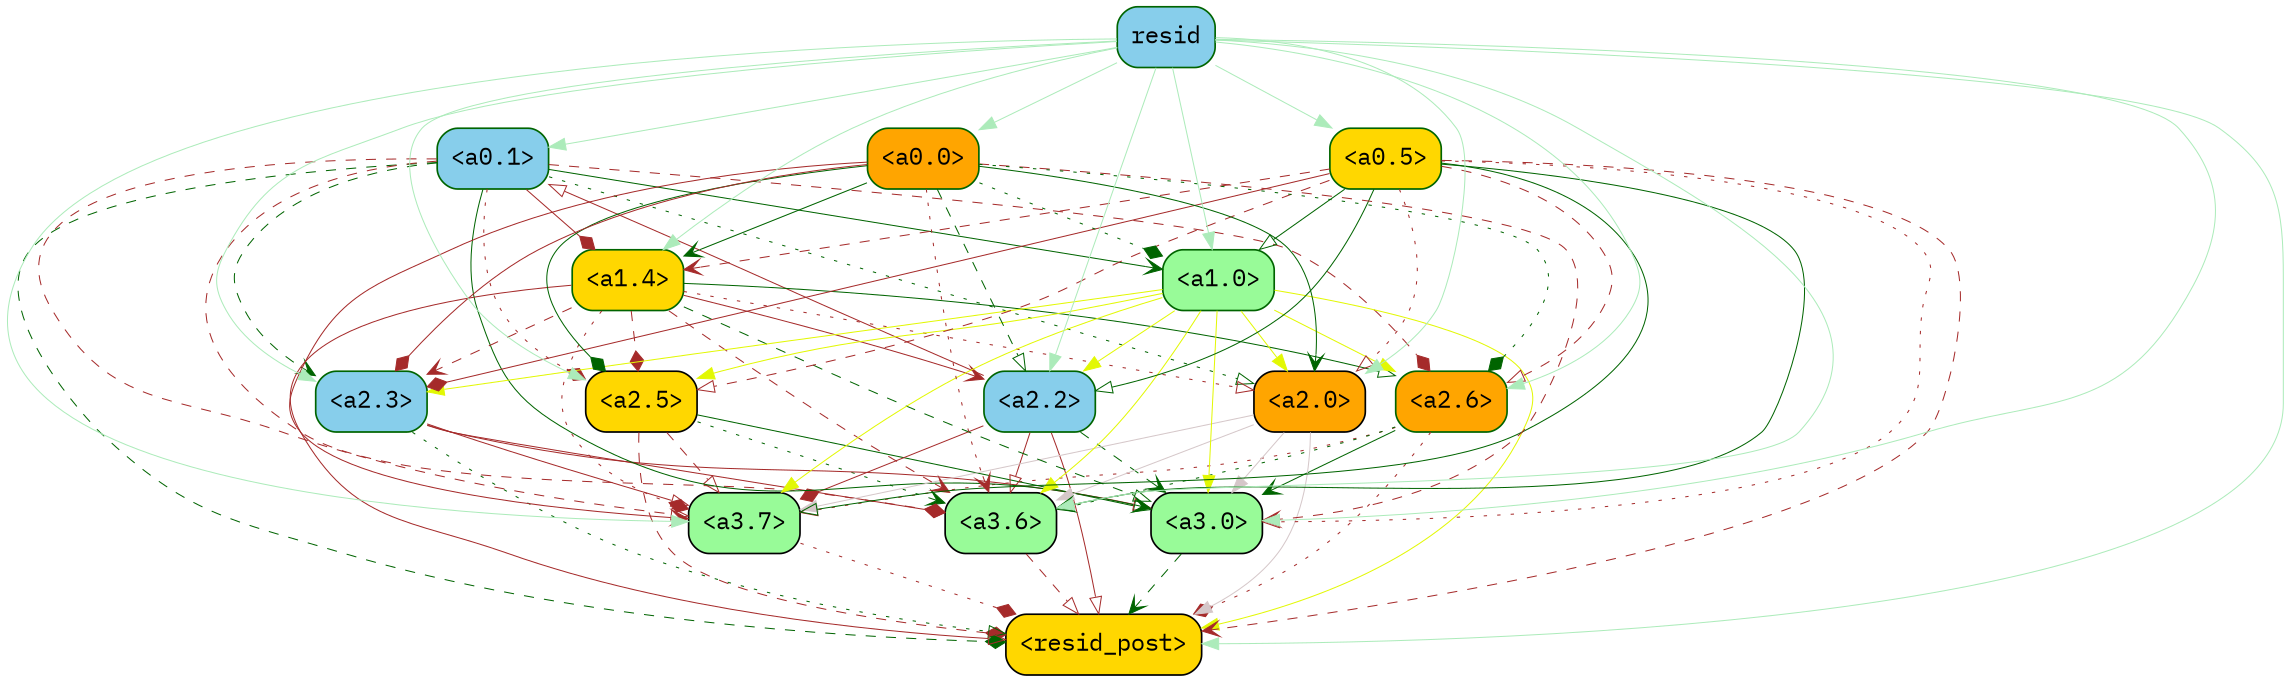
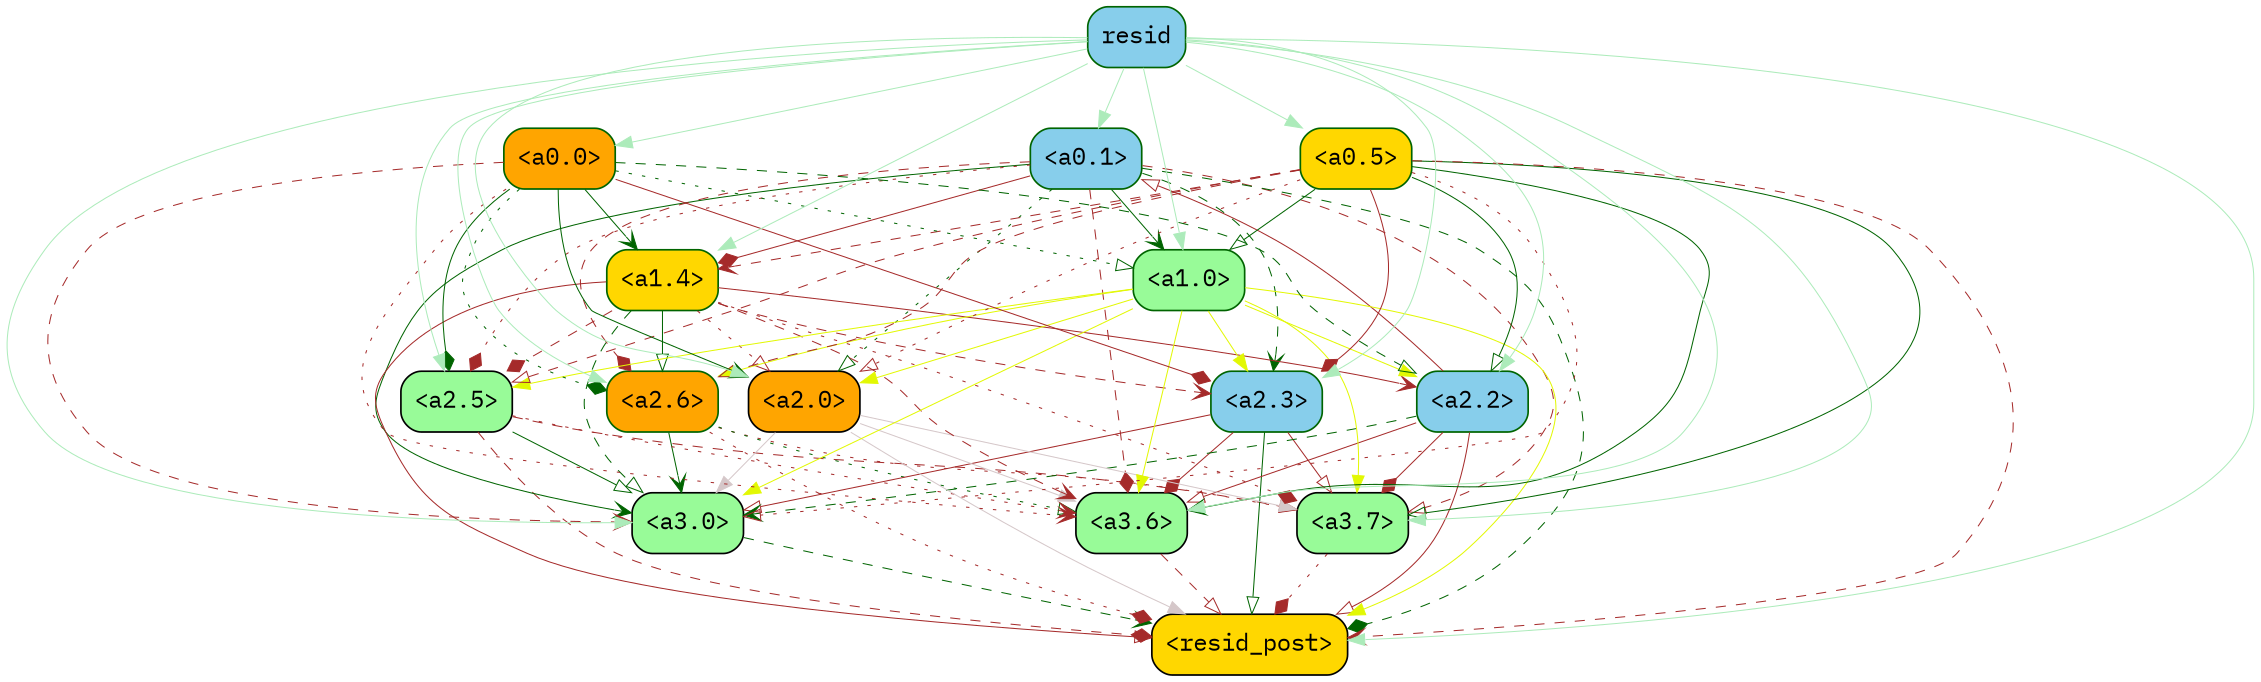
  strict digraph {
    fontname="IBM Plex Mono"
    splines=true
    node [color=darkgreen fillcolor=palegreen fontname="IBM Plex Mono" shape=box style="filled, rounded"]
    edge [color=brown fontname="IBM Plex Mono" penwidth=0.6]
    "<a3.7>" [color=black]
    "<resid_post>" [color=black fillcolor=gold]
    "<a3.6>" [color=black]
    "<a3.0>" [color=black]
    "<a2.6>" [fillcolor=orange]
-   "<a2.5>" [color=black fillcolor=gold]
+   "<a2.5>" [color=black]
    "<a2.3>" [fillcolor=skyblue]
    "<a2.2>" [fillcolor=skyblue]
    "<a0.1>" [fillcolor=skyblue]
    "<a2.0>" [color=black fillcolor=orange]
    "<a1.4>" [fillcolor=gold]
    "<a1.0>"
    "<a0.5>" [fillcolor=gold]
    "<a0.0>" [fillcolor=orange]
    n15 [fillcolor=skyblue label=resid]
    "<a3.7>" -> "<resid_post>" [arrowhead=diamond style=dotted]
    "<a3.6>" -> "<resid_post>" [arrowhead=onormal style=dashed]
    "<a3.0>" -> "<resid_post>" [arrowhead=vee color=darkgreen style=dashed]
    "<a2.6>" -> "<a3.7>" [arrowhead=onormal style=dotted]
    "<a2.6>" -> "<resid_post>" [arrowhead=diamond style=dotted]
    "<a2.6>" -> "<a3.6>" [arrowhead=onormal color=darkgreen style=dotted]
    "<a2.6>" -> "<a3.0>" [arrowhead=vee color=darkgreen style=bold]
    "<a2.5>" -> "<a3.7>" [arrowhead=onormal style=dashed]
    "<a2.5>" -> "<resid_post>" [arrowhead=diamond style=dashed]
-   "<a2.5>" -> "<a3.6>" [arrowhead=vee color=darkgreen style=dotted]
+   "<a2.5>" -> "<a3.6>" [arrowhead=vee style=dotted]
    "<a2.5>" -> "<a3.0>" [arrowhead=onormal color=darkgreen style=bold]
    "<a2.3>" -> "<a3.7>" [arrowhead=onormal style=bold]
-   "<a2.3>" -> "<resid_post>" [arrowhead=onormal color=darkgreen style=dotted]
+   "<a2.3>" -> "<resid_post>" [arrowhead=onormal color=darkgreen style=bold]
    "<a2.3>" -> "<a3.6>" [arrowhead=diamond style=bold]
    "<a2.3>" -> "<a3.0>" [arrowhead=onormal style=bold]
    "<a2.2>" -> "<a3.7>" [arrowhead=diamond style=bold]
    "<a2.2>" -> "<resid_post>" [arrowhead=onormal style=bold]
    "<a2.2>" -> "<a3.6>" [arrowhead=onormal style=bold]
    "<a2.2>" -> "<a3.0>" [arrowhead=vee color=darkgreen style=dashed]
    "<a2.2>" -> "<a0.1>" [arrowhead=onormal style=bold]
    "<a0.1>" -> "<a3.7>" [arrowhead=onormal style=dashed]
    "<a0.1>" -> "<resid_post>" [arrowhead=diamond color=darkgreen style=dashed]
    "<a0.1>" -> "<a3.6>" [arrowhead=diamond style=dashed]
    "<a0.1>" -> "<a3.0>" [arrowhead=vee color=darkgreen style=bold]
    "<a0.1>" -> "<a2.6>" [arrowhead=diamond style=dashed]
    "<a0.1>" -> "<a2.5>" [arrowhead=diamond style=dotted]
    "<a0.1>" -> "<a2.3>" [arrowhead=vee color=darkgreen style=dashed]
    "<a0.1>" -> "<a2.0>" [arrowhead=onormal color=darkgreen style=dotted]
    "<a0.1>" -> "<a1.4>" [arrowhead=diamond style=bold]
    "<a0.1>" -> "<a1.0>" [arrowhead=vee color=darkgreen style=bold]
    "<a2.0>" -> "<a3.7>" [color="#d5c7c9"]
    "<a2.0>" -> "<resid_post>" [color="#d5c7c9"]
    "<a2.0>" -> "<a3.6>" [color="#d5c7c9"]
    "<a2.0>" -> "<a3.0>" [color="#d5c7c9"]
    "<a1.4>" -> "<a3.7>" [arrowhead=diamond style=dotted]
    "<a1.4>" -> "<resid_post>" [arrowhead=onormal style=bold]
    "<a1.4>" -> "<a3.6>" [arrowhead=vee style=dashed]
    "<a1.4>" -> "<a3.0>" [arrowhead=onormal color=darkgreen style=dashed]
    "<a1.4>" -> "<a2.6>" [arrowhead=onormal color=darkgreen style=bold]
    "<a1.4>" -> "<a2.5>" [arrowhead=diamond style=dashed]
    "<a1.4>" -> "<a2.3>" [arrowhead=vee style=dashed]
    "<a1.4>" -> "<a2.2>" [arrowhead=vee style=bold]
    "<a1.4>" -> "<a2.0>" [arrowhead=onormal style=dotted]
    "<a1.0>" -> "<a3.7>" [color="#e2f803"]
    "<a1.0>" -> "<resid_post>" [color="#e2f803"]
    "<a1.0>" -> "<a3.6>" [color="#e2f803"]
    "<a1.0>" -> "<a3.0>" [color="#e2f803"]
    "<a1.0>" -> "<a2.6>" [color="#e2f803"]
    "<a1.0>" -> "<a2.5>" [color="#e2f803"]
    "<a1.0>" -> "<a2.3>" [color="#e2f803"]
    "<a1.0>" -> "<a2.2>" [color="#e2f803"]
    "<a1.0>" -> "<a2.0>" [color="#e2f803"]
    "<a0.5>" -> "<a3.7>" [arrowhead=onormal color=darkgreen style=bold]
    "<a0.5>" -> "<resid_post>" [arrowhead=vee style=dashed]
    "<a0.5>" -> "<a3.6>" [arrowhead=vee color=darkgreen style=bold]
    "<a0.5>" -> "<a3.0>" [arrowhead=onormal style=dotted]
    "<a0.5>" -> "<a2.6>" [arrowhead=onormal style=dashed]
    "<a0.5>" -> "<a2.5>" [arrowhead=onormal style=dashed]
    "<a0.5>" -> "<a2.3>" [arrowhead=diamond style=bold]
    "<a0.5>" -> "<a2.2>" [arrowhead=onormal color=darkgreen style=bold]
    "<a0.5>" -> "<a2.0>" [arrowhead=onormal style=dotted]
    "<a0.5>" -> "<a1.4>" [arrowhead=vee style=dashed]
    "<a0.5>" -> "<a1.0>" [arrowhead=onormal color=darkgreen style=bold]
-   "<a0.0>" -> "<a3.7>" [arrowhead=vee style=bold]
    "<a0.0>" -> "<a3.6>" [arrowhead=vee style=dotted]
    "<a0.0>" -> "<a3.0>" [arrowhead=vee style=dashed]
    "<a0.0>" -> "<a2.6>" [arrowhead=diamond color=darkgreen style=dotted]
    "<a0.0>" -> "<a2.5>" [arrowhead=diamond color=darkgreen style=bold]
    "<a0.0>" -> "<a2.3>" [arrowhead=diamond style=bold]
    "<a0.0>" -> "<a2.2>" [arrowhead=onormal color=darkgreen style=dashed]
    "<a0.0>" -> "<a2.0>" [arrowhead=vee color=darkgreen style=bold]
    "<a0.0>" -> "<a1.4>" [arrowhead=vee color=darkgreen style=bold]
-   "<a0.0>" -> "<a1.0>" [arrowhead=diamond color=darkgreen style=dotted]
+   "<a0.0>" -> "<a1.0>" [arrowhead=onormal color=darkgreen style=dotted]
    n15 -> "<a3.7>" [color="#acebba"]
    n15 -> "<resid_post>" [color="#acebba"]
    n15 -> "<a3.6>" [color="#acebba"]
    n15 -> "<a3.0>" [color="#acebba"]
    n15 -> "<a2.6>" [color="#acebba"]
    n15 -> "<a2.5>" [color="#acebba"]
    n15 -> "<a2.3>" [color="#acebba"]
    n15 -> "<a2.2>" [color="#acebba"]
    n15 -> "<a0.1>" [color="#acebba"]
    n15 -> "<a2.0>" [color="#acebba"]
    n15 -> "<a1.4>" [color="#acebba"]
    n15 -> "<a1.0>" [color="#acebba"]
    n15 -> "<a0.5>" [color="#acebba"]
    n15 -> "<a0.0>" [color="#acebba"]
  }
